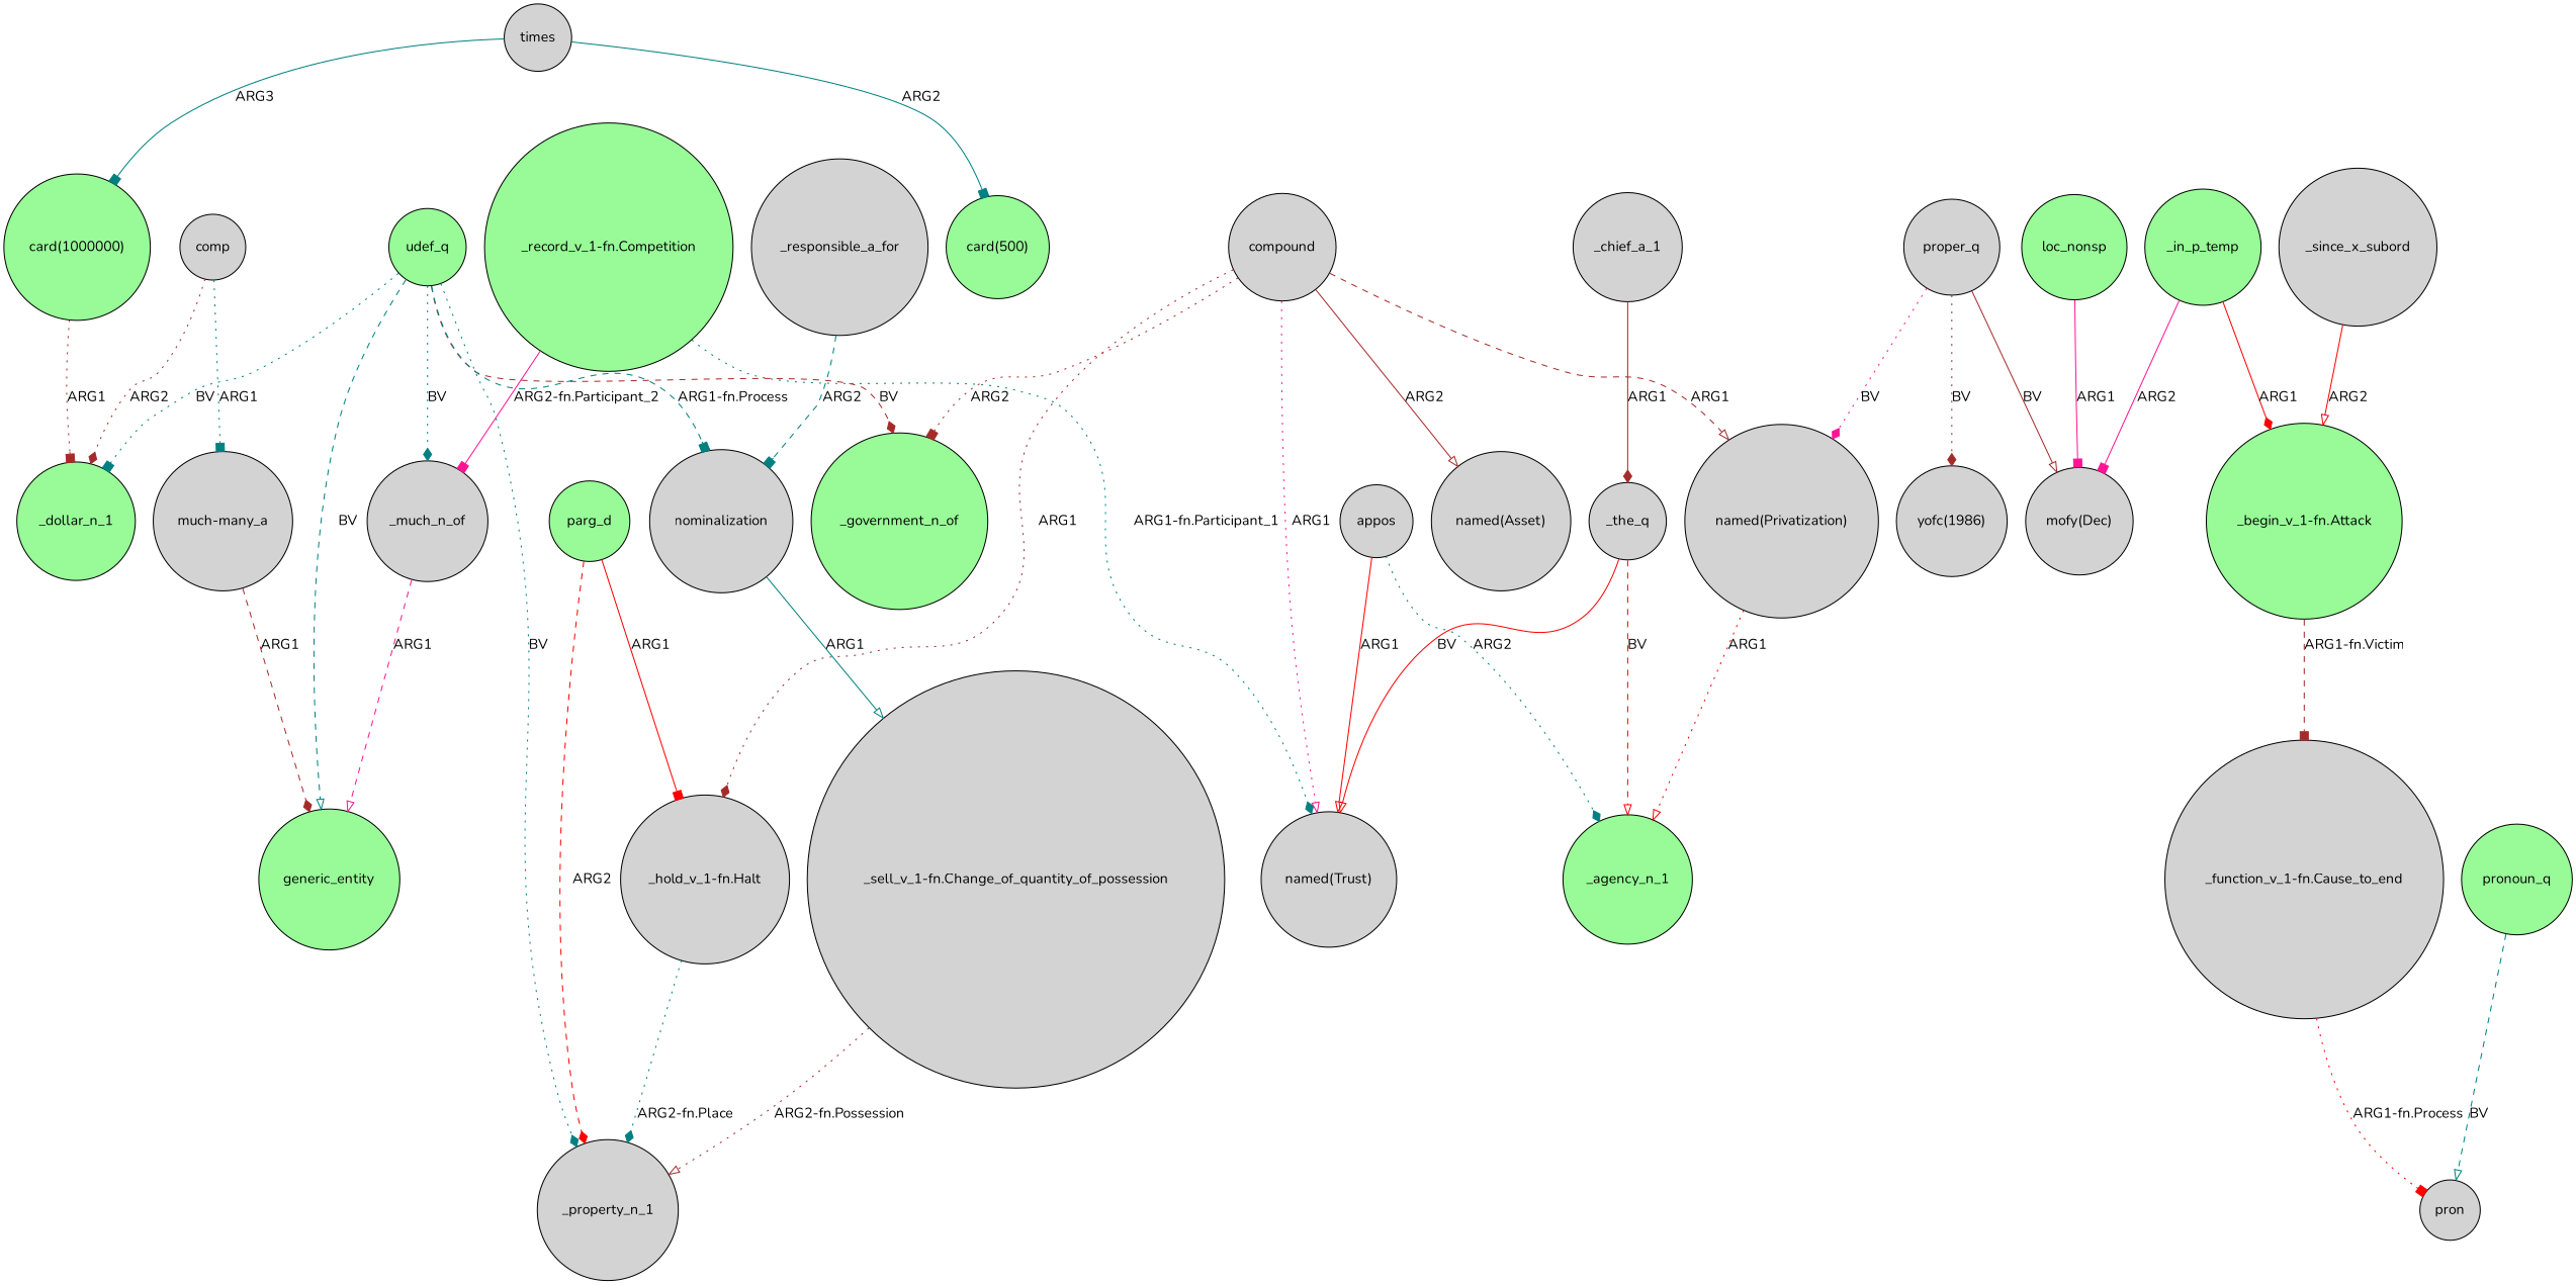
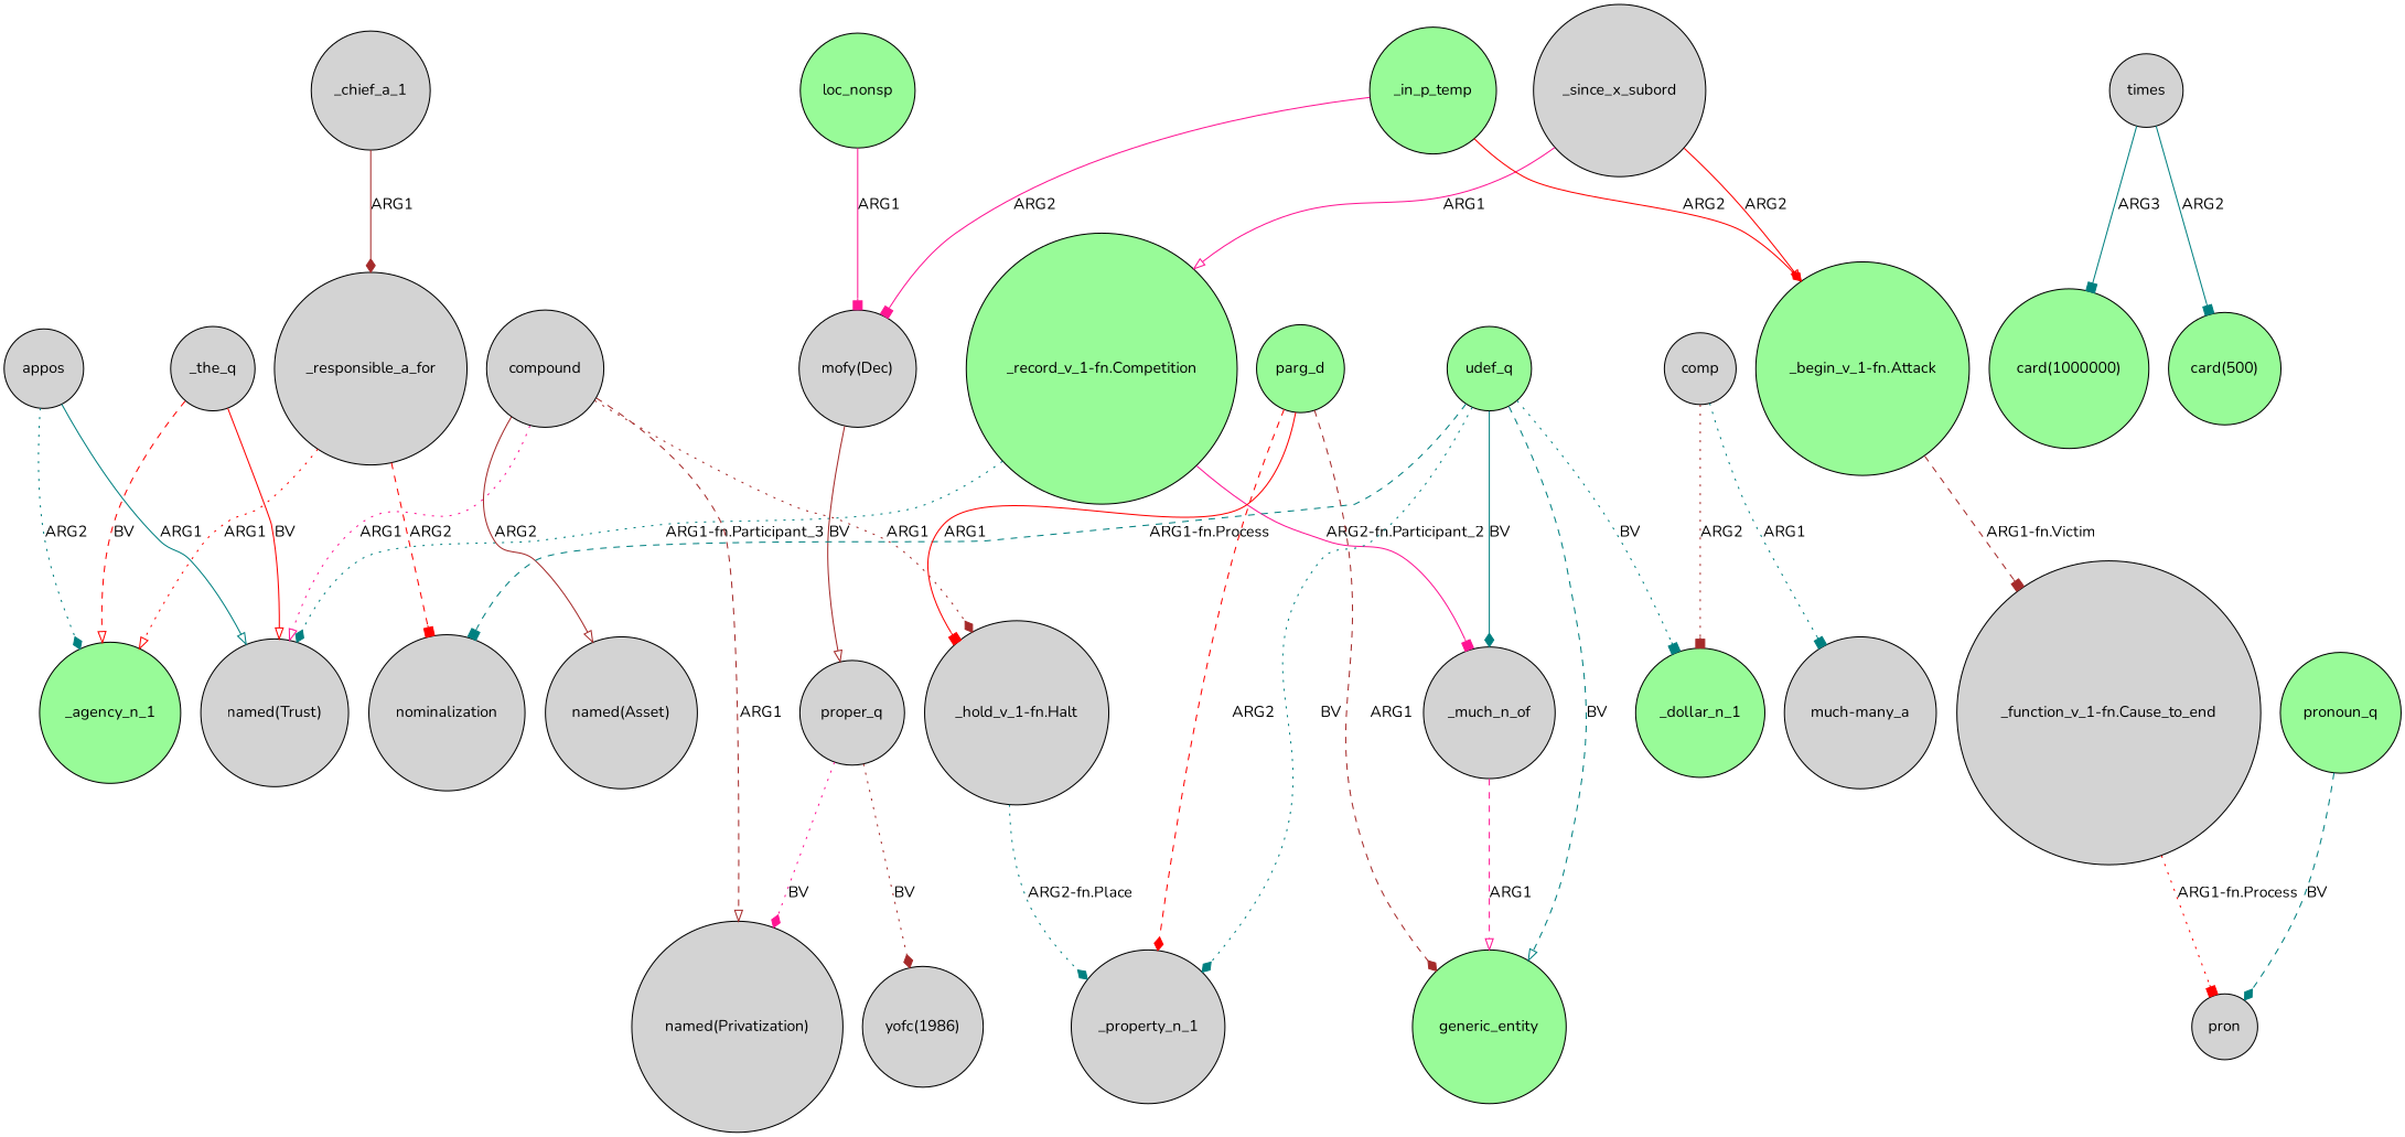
  digraph {
    fontname=Nunito
    node [fillcolor=lightgrey fontname=Nunito shape=circle style=filled]
    edge [arrowhead=box color=teal fontname=Nunito style=dotted]
    "_record_v_1-fn.Competition" [fillcolor=palegreen]
    _since_x_subord
    "_begin_v_1-fn.Attack" [fillcolor=palegreen]
    "named(Trust)"
    n5 [label=_much_n_of]
    "_function_v_1-fn.Cause_to_end"
    generic_entity [fillcolor=palegreen]
    _in_p_temp [fillcolor=palegreen]
    "mofy(Dec)"
    pron
    compound
-   _government_n_of [fillcolor=palegreen]
    "_hold_v_1-fn.Halt"
    "named(Privatization)"
    "named(Asset)"
    _property_n_1
-   "_sell_v_1-fn.Change_of_quantity_of_possession"
    udef_q [fillcolor=palegreen]
    _dollar_n_1 [fillcolor=palegreen]
    nominalization
    proper_q
    "yofc(1986)"
    comp
    "much-many_a"
    _chief_a_1
    _responsible_a_for
    _agency_n_1 [fillcolor=palegreen]
    parg_d [fillcolor=palegreen]
    "card(1000000)" [fillcolor=palegreen]
    times
    "card(500)" [fillcolor=palegreen]
    _the_q
    loc_nonsp [fillcolor=palegreen]
    pronoun_q [fillcolor=palegreen]
    appos
-   "_record_v_1-fn.Competition" -> "named(Trust)" [arrowhead=diamond label="ARG1-fn.Participant_1"]
+   "_record_v_1-fn.Competition" -> "named(Trust)" [arrowhead=diamond label="ARG1-fn.Participant_3"]
    "_record_v_1-fn.Competition" -> n5 [color=deeppink label="ARG2-fn.Participant_2" style=solid]
+   _since_x_subord -> "_record_v_1-fn.Competition" [arrowhead=onormal color=deeppink label=ARG1 style=solid]
    _since_x_subord -> "_begin_v_1-fn.Attack" [arrowhead=onormal color=red label=ARG2 style=solid]
    "_begin_v_1-fn.Attack" -> "_function_v_1-fn.Cause_to_end" [color=brown label="ARG1-fn.Victim" style=dashed]
    n5 -> generic_entity [arrowhead=onormal color=deeppink label=ARG1 style=dashed]
    "_function_v_1-fn.Cause_to_end" -> pron [color=red label="ARG1-fn.Process"]
-   _in_p_temp -> "_begin_v_1-fn.Attack" [arrowhead=diamond color=red label=ARG1 style=solid]
+   _in_p_temp -> "_begin_v_1-fn.Attack" [arrowhead=diamond color=red label=ARG2 style=solid]
    _in_p_temp -> "mofy(Dec)" [color=deeppink label=ARG2 style=solid]
    compound -> "named(Trust)" [arrowhead=onormal color=deeppink label=ARG1]
-   compound -> _government_n_of [color=brown label=ARG2]
    compound -> "_hold_v_1-fn.Halt" [arrowhead=diamond color=brown label=ARG1]
    compound -> "named(Privatization)" [arrowhead=onormal color=brown label=ARG1 style=dashed]
    compound -> "named(Asset)" [arrowhead=onormal color=brown label=ARG2 style=solid]
    "_hold_v_1-fn.Halt" -> _property_n_1 [arrowhead=diamond label="ARG2-fn.Place"]
-   "_sell_v_1-fn.Change_of_quantity_of_possession" -> _property_n_1 [arrowhead=onormal color=brown label="ARG2-fn.Possession"]
-   udef_q -> n5 [arrowhead=diamond label=BV]
+   udef_q -> n5 [arrowhead=diamond label=BV style=solid]
    udef_q -> generic_entity [arrowhead=onormal label=BV style=dashed]
-   udef_q -> _government_n_of [arrowhead=diamond color=brown label=BV style=dashed]
    udef_q -> _property_n_1 [arrowhead=diamond label=BV]
    udef_q -> _dollar_n_1 [label=BV]
    udef_q -> nominalization [label="ARG1-fn.Process" style=dashed]
-   nominalization -> "_sell_v_1-fn.Change_of_quantity_of_possession" [arrowhead=onormal label=ARG1 style=solid]
-   proper_q -> "mofy(Dec)" [arrowhead=onormal color=brown label=BV style=solid]
+   "mofy(Dec)" -> proper_q [arrowhead=onormal color=brown label=BV style=solid]
    proper_q -> "named(Privatization)" [arrowhead=diamond color=deeppink label=BV]
    proper_q -> "yofc(1986)" [arrowhead=diamond color=brown label=BV]
-   comp -> _dollar_n_1 [arrowhead=diamond color=brown label=ARG2]
+   comp -> _dollar_n_1 [color=brown label=ARG2]
    comp -> "much-many_a" [label=ARG1]
-   "much-many_a" -> generic_entity [arrowhead=diamond color=brown label=ARG1 style=dashed]
-   _chief_a_1 -> _the_q [arrowhead=diamond color=brown label=ARG1 style=solid]
-   _responsible_a_for -> nominalization [label=ARG2 style=dashed]
-   "named(Privatization)" -> _agency_n_1 [arrowhead=onormal color=red label=ARG1]
+   parg_d -> generic_entity [arrowhead=diamond color=brown label=ARG1 style=dashed]
+   _chief_a_1 -> _responsible_a_for [arrowhead=diamond color=brown label=ARG1 style=solid]
+   _responsible_a_for -> nominalization [color=red label=ARG2 style=dashed]
+   _responsible_a_for -> _agency_n_1 [arrowhead=onormal color=red label=ARG1]
    parg_d -> "_hold_v_1-fn.Halt" [color=red label=ARG1 style=solid]
    parg_d -> _property_n_1 [arrowhead=diamond color=red label=ARG2 style=dashed]
-   "card(1000000)" -> _dollar_n_1 [color=brown label=ARG1]
    times -> "card(1000000)" [label=ARG3 style=solid]
    times -> "card(500)" [label=ARG2 style=solid]
    _the_q -> "named(Trust)" [arrowhead=onormal color=red label=BV style=solid]
    _the_q -> _agency_n_1 [arrowhead=onormal color=red label=BV style=dashed]
    loc_nonsp -> "mofy(Dec)" [color=deeppink label=ARG1 style=solid]
-   pronoun_q -> pron [arrowhead=onormal label=BV style=dashed]
-   appos -> "named(Trust)" [arrowhead=onormal color=red label=ARG1 style=solid]
+   pronoun_q -> pron [arrowhead=diamond label=BV style=dashed]
+   appos -> "named(Trust)" [arrowhead=onormal label=ARG1 style=solid]
    appos -> _agency_n_1 [arrowhead=diamond label=ARG2]
  }
